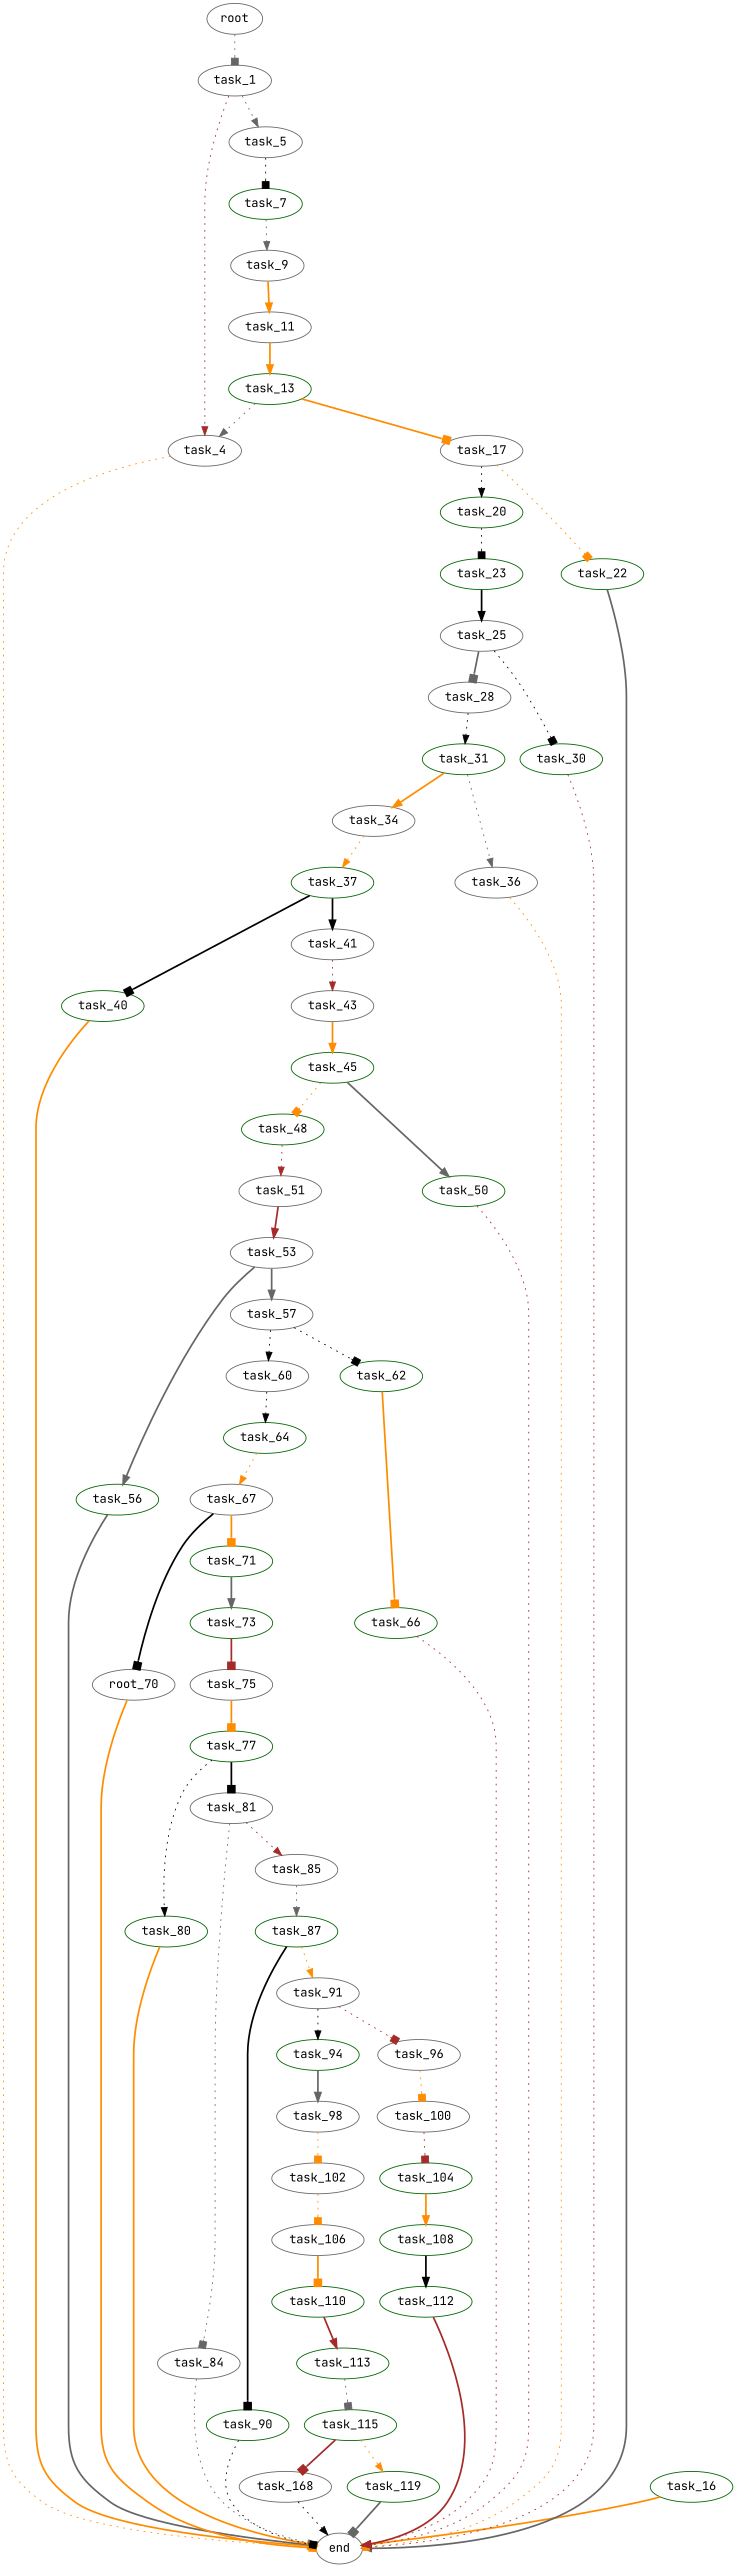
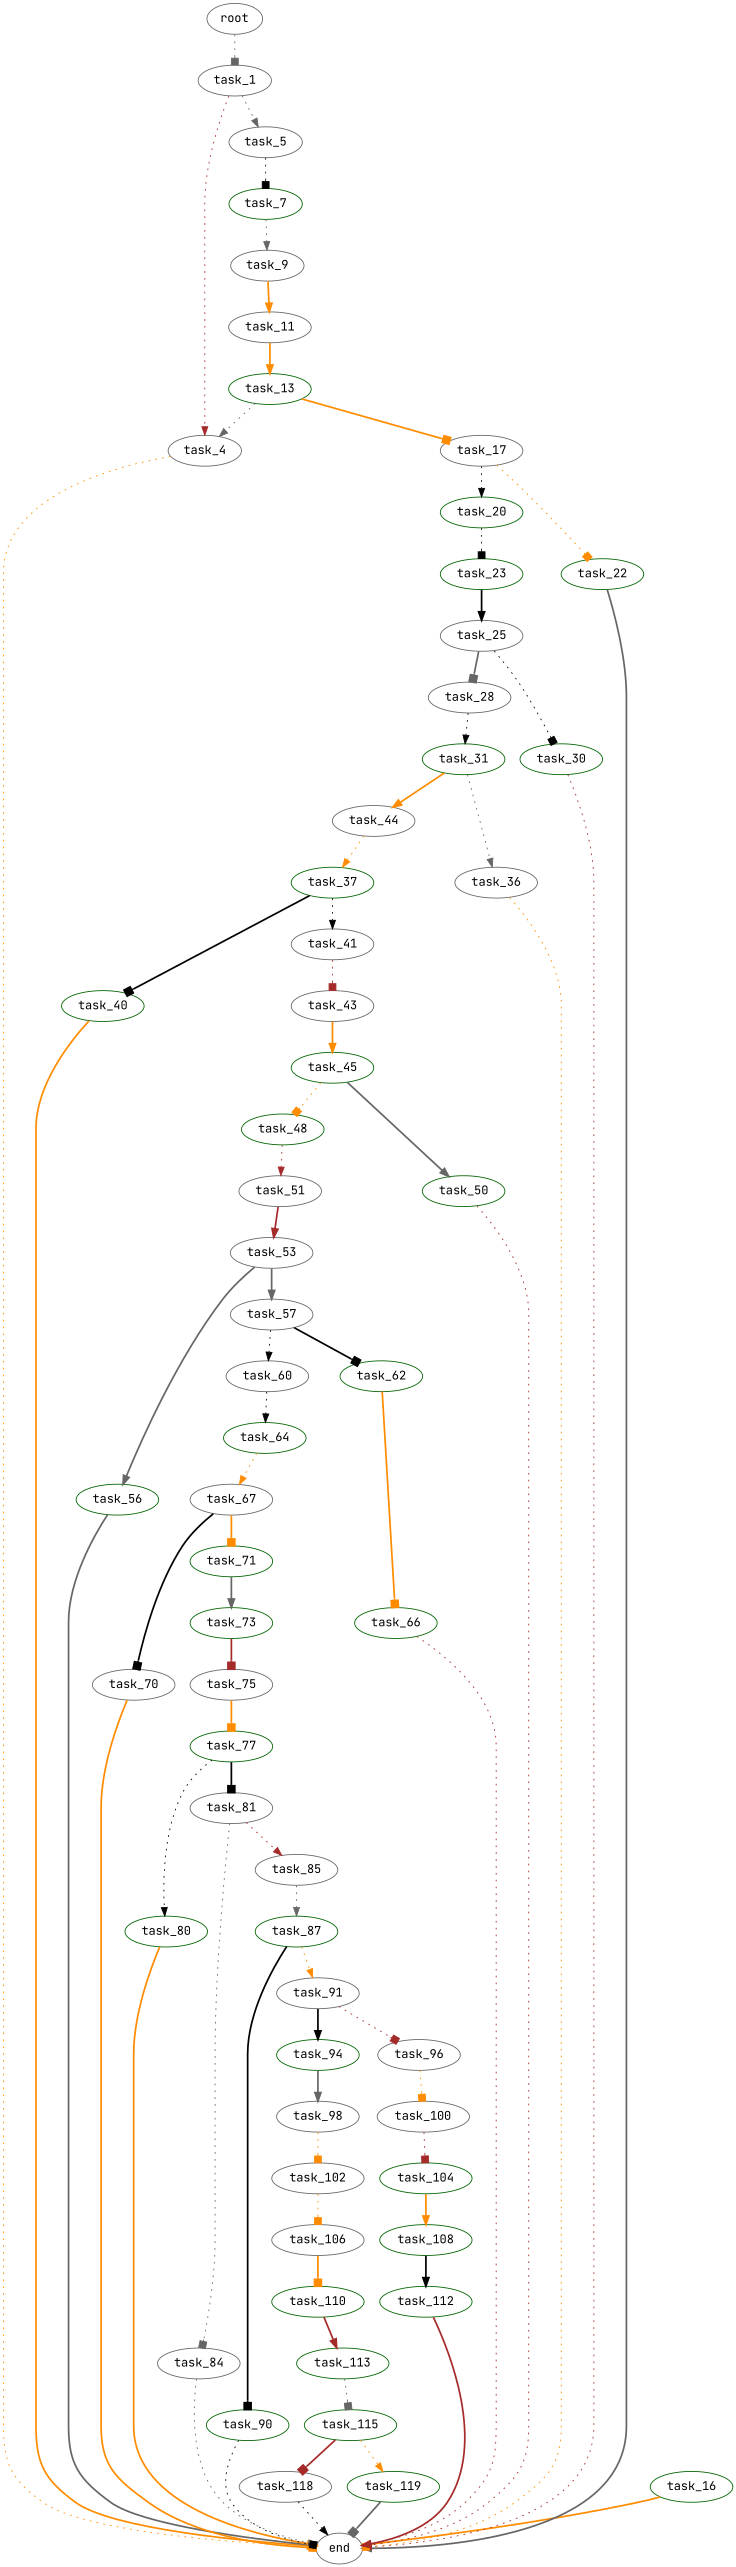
  digraph {
    fontname="JetBrains Mono"
    node [color=gray40 fontname="JetBrains Mono"]
    edge [arrowhead=normal color=darkorange fontname="JetBrains Mono" style=dotted]
    root
    task_1
    task_4
    task_5
    end
    task_7 [color=darkgreen]
    task_9
    task_11
    task_13 [color=darkgreen]
    task_17
    task_16 [color=darkgreen]
    task_20 [color=darkgreen]
    task_22 [color=darkgreen]
    task_23 [color=darkgreen]
    task_25
    task_28
    task_30 [color=darkgreen]
    task_31 [color=darkgreen]
-   task_34
+   task_34 [label=task_44]
    task_36
    task_37 [color=darkgreen]
    task_40 [color=darkgreen]
    task_41
    task_43
    task_45 [color=darkgreen]
    task_48 [color=darkgreen]
    task_50 [color=darkgreen]
    task_51
    task_53
    task_56 [color=darkgreen]
    task_57
    task_60
    task_62 [color=darkgreen]
    task_64 [color=darkgreen]
    task_66 [color=darkgreen]
    task_67
-   task_70 [label=root_70]
+   task_70
    task_71 [color=darkgreen]
    task_73 [color=darkgreen]
    task_75
    task_77 [color=darkgreen]
    task_80 [color=darkgreen]
    task_81
    task_84
    task_85
    task_87 [color=darkgreen]
    task_90 [color=darkgreen]
    task_91
    task_94 [color=darkgreen]
    task_96
    task_98
    task_100
    task_102
    task_104 [color=darkgreen]
    task_106
    task_108 [color=darkgreen]
    task_110 [color=darkgreen]
    task_112 [color=darkgreen]
    task_113 [color=darkgreen]
    task_115 [color=darkgreen]
-   task_118 [label=task_168]
+   task_118
    task_119 [color=darkgreen]
    root -> task_1 [arrowhead=box color=gray40]
    task_1 -> task_4 [color=brown]
    task_1 -> task_5 [color=gray40]
    task_4 -> end
    task_5 -> task_7 [arrowhead=box color=black]
    task_7 -> task_9 [color=gray40]
    task_9 -> task_11 [style=bold]
    task_11 -> task_13 [style=bold]
    task_13 -> task_4 [color=gray40]
    task_13 -> task_17 [arrowhead=box style=bold]
    task_17 -> task_20 [color=black]
    task_17 -> task_22 [arrowhead=box]
    task_16 -> end [style=bold]
    task_20 -> task_23 [arrowhead=box color=black]
    task_22 -> end [color=gray40 style=bold]
    task_23 -> task_25 [color=black style=bold]
    task_25 -> task_28 [arrowhead=box color=gray40 style=bold]
    task_25 -> task_30 [arrowhead=box color=black]
    task_28 -> task_31 [color=black]
    task_30 -> end [color=brown]
    task_31 -> task_34 [style=bold]
    task_31 -> task_36 [color=gray40]
    task_34 -> task_37
    task_36 -> end [arrowhead=box]
    task_37 -> task_40 [arrowhead=box color=black style=bold]
-   task_37 -> task_41 [color=black style=bold]
+   task_37 -> task_41 [color=black]
    task_40 -> end [style=bold]
-   task_41 -> task_43 [color=brown]
+   task_41 -> task_43 [arrowhead=box color=brown]
    task_43 -> task_45 [style=bold]
    task_45 -> task_48 [arrowhead=box]
    task_45 -> task_50 [color=gray40 style=bold]
    task_48 -> task_51 [color=brown]
    task_50 -> end [color=brown]
    task_51 -> task_53 [color=brown style=bold]
    task_53 -> task_56 [color=gray40 style=bold]
    task_53 -> task_57 [color=gray40 style=bold]
    task_56 -> end [arrowhead=box color=gray40 style=bold]
    task_57 -> task_60 [color=black]
-   task_57 -> task_62 [arrowhead=box color=black]
+   task_57 -> task_62 [arrowhead=box color=black style=bold]
    task_60 -> task_64 [color=black]
    task_62 -> task_66 [arrowhead=box style=bold]
    task_64 -> task_67
    task_66 -> end [color=brown]
    task_67 -> task_70 [arrowhead=box color=black style=bold]
    task_67 -> task_71 [arrowhead=box style=bold]
    task_70 -> end [arrowhead=box style=bold]
    task_71 -> task_73 [color=gray40 style=bold]
    task_73 -> task_75 [arrowhead=box color=brown style=bold]
    task_75 -> task_77 [arrowhead=box style=bold]
    task_77 -> task_80 [color=black]
    task_77 -> task_81 [arrowhead=box color=black style=bold]
    task_80 -> end [style=bold]
    task_81 -> task_84 [arrowhead=box color=gray40]
    task_81 -> task_85 [color=brown]
    task_84 -> end [color=gray40]
    task_85 -> task_87 [color=gray40]
    task_87 -> task_90 [arrowhead=box color=black style=bold]
    task_87 -> task_91
    task_90 -> end [arrowhead=box color=black]
-   task_91 -> task_94 [color=black]
+   task_91 -> task_94 [color=black style=bold]
    task_91 -> task_96 [arrowhead=box color=brown]
    task_94 -> task_98 [color=gray40 style=bold]
    task_96 -> task_100 [arrowhead=box]
    task_98 -> task_102 [arrowhead=box]
    task_100 -> task_104 [arrowhead=box color=brown]
    task_102 -> task_106 [arrowhead=box]
    task_104 -> task_108 [style=bold]
    task_106 -> task_110 [arrowhead=box style=bold]
    task_108 -> task_112 [color=black style=bold]
    task_110 -> task_113 [color=brown style=bold]
    task_112 -> end [color=brown style=bold]
    task_113 -> task_115 [arrowhead=box color=gray40]
    task_115 -> task_118 [arrowhead=box color=brown style=bold]
    task_115 -> task_119
    task_118 -> end [color=black]
    task_119 -> end [arrowhead=box color=gray40 style=bold]
  }
